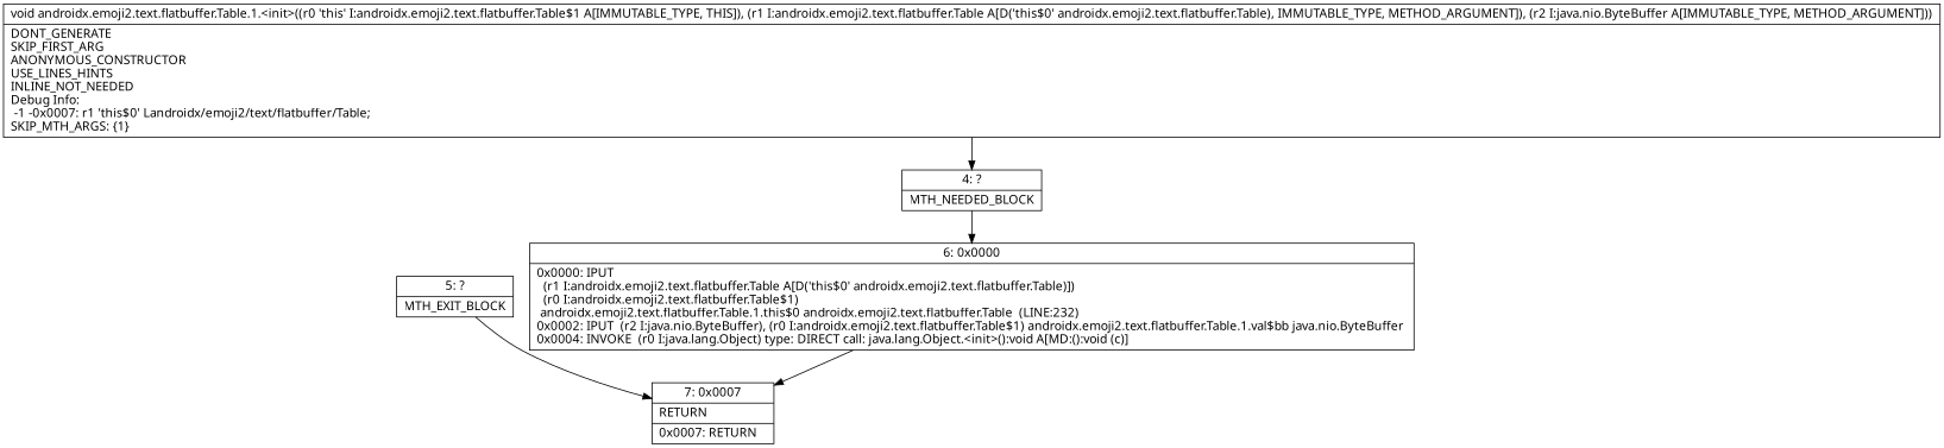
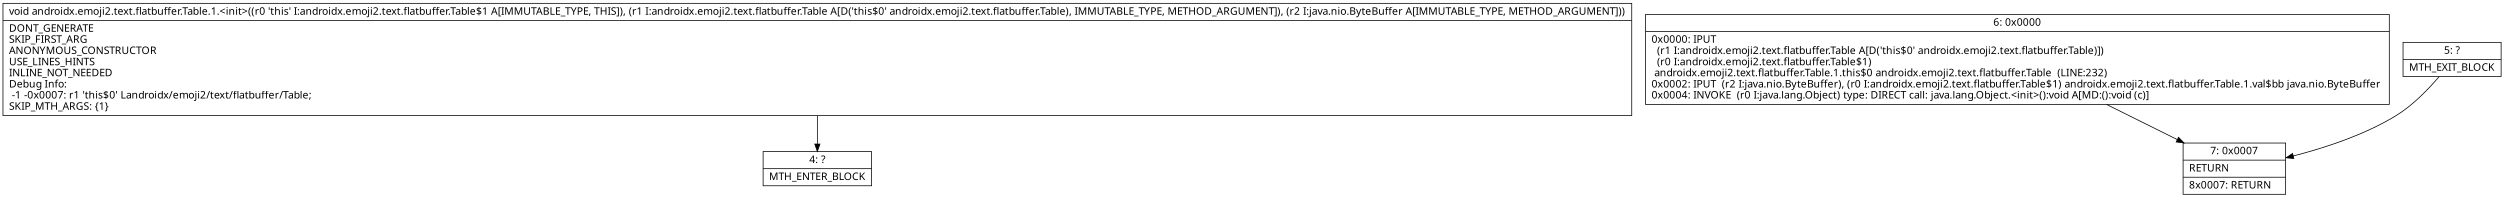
  digraph {
    fontname="Noto Sans"
    node [fontname="Noto Sans" shape=record]
    edge [fontname="Noto Sans"]
-   n1 [label="{4\:\ ?|MTH_NEEDED_BLOCK\l}"]
+   n1 [label="{4\:\ ?|MTH_ENTER_BLOCK\l}"]
    n2 [label="{6\:\ 0x0000|0x0000: IPUT  \l  (r1 I:androidx.emoji2.text.flatbuffer.Table A[D('this$0' androidx.emoji2.text.flatbuffer.Table)])\l  (r0 I:androidx.emoji2.text.flatbuffer.Table$1)\l androidx.emoji2.text.flatbuffer.Table.1.this$0 androidx.emoji2.text.flatbuffer.Table  (LINE:232)\l0x0002: IPUT  (r2 I:java.nio.ByteBuffer), (r0 I:androidx.emoji2.text.flatbuffer.Table$1) androidx.emoji2.text.flatbuffer.Table.1.val$bb java.nio.ByteBuffer \l0x0004: INVOKE  (r0 I:java.lang.Object) type: DIRECT call: java.lang.Object.\<init\>():void A[MD:():void (c)]\l}"]
-   n3 [label="{7\:\ 0x0007|RETURN\l|0x0007: RETURN   \l}"]
+   n3 [label="{7\:\ 0x0007|RETURN\l|8x0007: RETURN   \l}"]
    n4 [label="{5\:\ ?|MTH_EXIT_BLOCK\l}"]
    n5 [label="{void androidx.emoji2.text.flatbuffer.Table.1.\<init\>((r0 'this' I:androidx.emoji2.text.flatbuffer.Table$1 A[IMMUTABLE_TYPE, THIS]), (r1 I:androidx.emoji2.text.flatbuffer.Table A[D('this$0' androidx.emoji2.text.flatbuffer.Table), IMMUTABLE_TYPE, METHOD_ARGUMENT]), (r2 I:java.nio.ByteBuffer A[IMMUTABLE_TYPE, METHOD_ARGUMENT]))  | DONT_GENERATE\lSKIP_FIRST_ARG\lANONYMOUS_CONSTRUCTOR\lUSE_LINES_HINTS\lINLINE_NOT_NEEDED\lDebug Info:\l  \-1 \-0x0007: r1 'this$0' Landroidx\/emoji2\/text\/flatbuffer\/Table;\lSKIP_MTH_ARGS: \{1\}\l}"]
-   n1 -> n2
    n2 -> n3
    n4 -> n3
    n5 -> n1
  }
